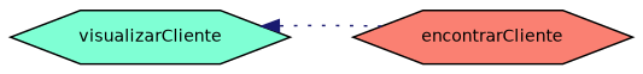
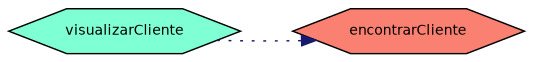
  digraph {
    rankdir=LR
    node [color=black fontname=Helvetica fontsize=10 shape=hexagon style=filled]
    n1 [fillcolor=aquamarine fontcolor=black height=0.2 label=visualizarCliente width=0.4]
    n2 [fillcolor=salmon height=0.2 label=encontrarCliente width=0.4]
-   n2 -> n1 [color=midnightblue fontname=Helvetica fontsize=10 labelfontname=Helvetica labelfontsize=10 style=dotted]
+   n1 -> n2 [color=midnightblue fontname=Helvetica fontsize=10 labelfontname=Helvetica labelfontsize=10 style=dotted]
  }
